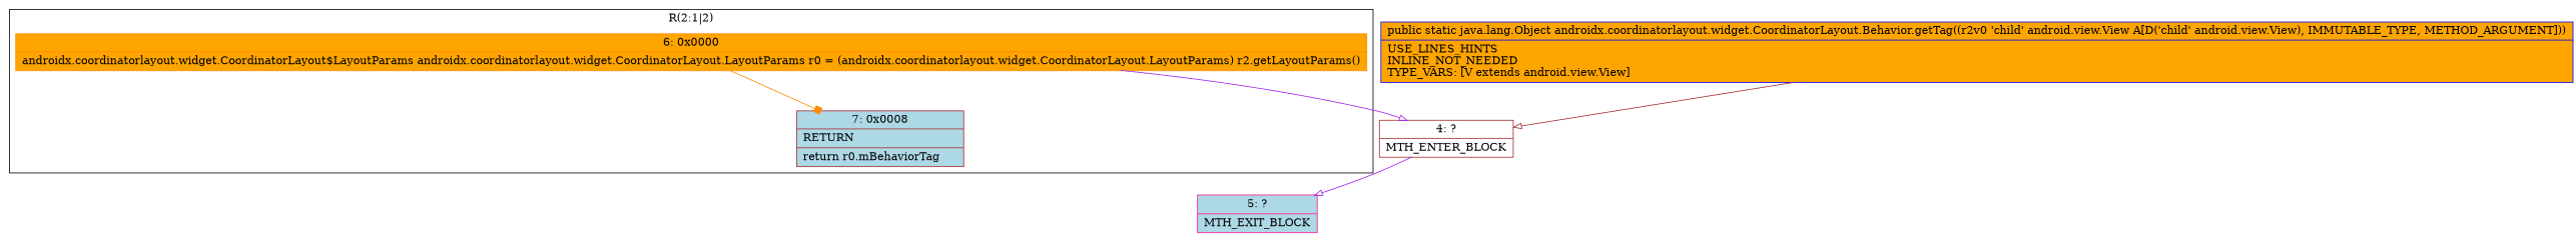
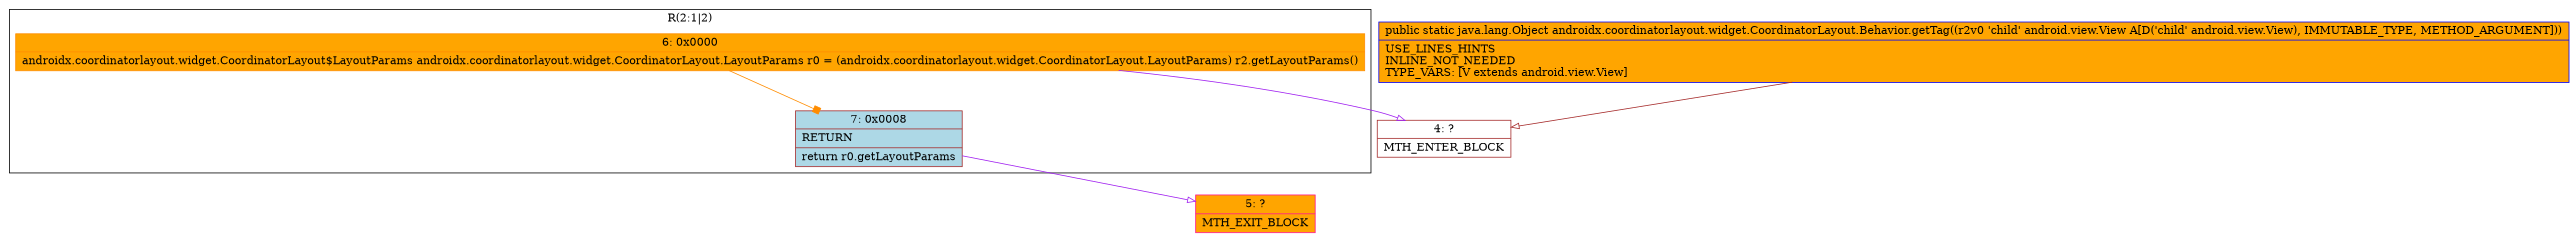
  digraph {
    node [color=brown fillcolor=orange shape=record style=filled]
    edge [arrowhead=onormal color=purple]
    n1 [color=darkorange label="{6\:\ 0x0000|androidx.coordinatorlayout.widget.CoordinatorLayout$LayoutParams androidx.coordinatorlayout.widget.CoordinatorLayout.LayoutParams r0 = (androidx.coordinatorlayout.widget.CoordinatorLayout.LayoutParams) r2.getLayoutParams()\l}"]
-   n2 [fillcolor=lightblue label="{7\:\ 0x0008|RETURN\l|return r0.mBehaviorTag\l}"]
+   n2 [fillcolor=lightblue label="{7\:\ 0x0008|RETURN\l|return r0.getLayoutParams\l}"]
    n3 [fillcolor=white label="{4\:\ ?|MTH_ENTER_BLOCK\l}"]
-   n4 [color=deeppink fillcolor=lightblue label="{5\:\ ?|MTH_EXIT_BLOCK\l}"]
+   n4 [color=deeppink label="{5\:\ ?|MTH_EXIT_BLOCK\l}"]
    n5 [color=blue label="{public static java.lang.Object androidx.coordinatorlayout.widget.CoordinatorLayout.Behavior.getTag((r2v0 'child' android.view.View A[D('child' android.view.View), IMMUTABLE_TYPE, METHOD_ARGUMENT]))  | USE_LINES_HINTS\lINLINE_NOT_NEEDED\lTYPE_VARS: [V extends android.view.View]\l}"]
    subgraph cluster_1 {
      label="R(2:1|2)"
      n1
      n2
    }
    n1 -> n2 [arrowhead=box color=darkorange]
    n1 -> n3
-   n3 -> n4
+   n2 -> n4
    n5 -> n3 [color=brown]
  }
